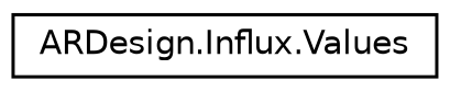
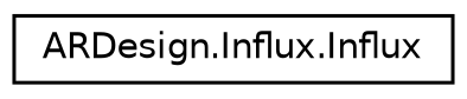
  digraph {
    rankdir=TB
-   n1 [color=black fillcolor=white fontname=Helvetica fontsize=10 height=0.2 label="ARDesign.Influx.Values" shape=record style=filled width=0.4]
+   n1 [color=black fillcolor=white fontname=Helvetica fontsize=10 height=0.2 label="ARDesign.Influx.Influx" shape=record style=filled width=0.4]
  }
